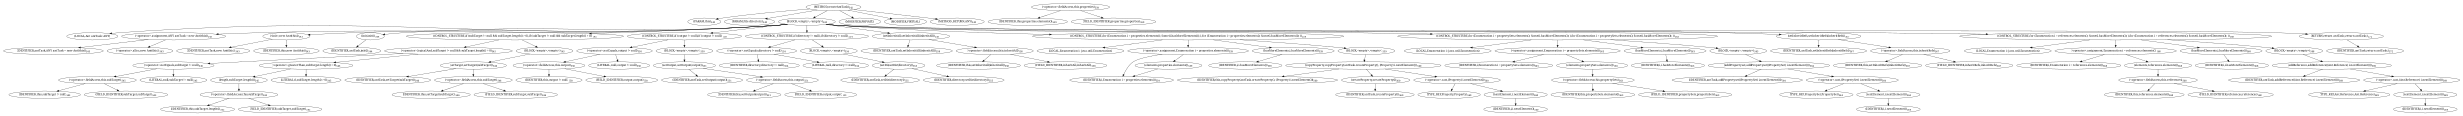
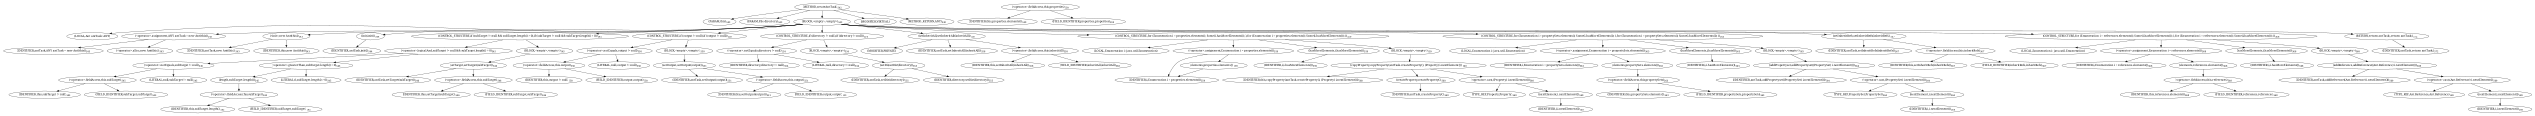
  digraph {
    fontname="Noto Serif"
    node [fontname="Noto Serif"]
    edge [fontname="Noto Serif"]
    n1 [label=<(METHOD,createAntTask)<SUB>542</SUB>>]
    n2 [label=<(PARAM,this)<SUB>542</SUB>>]
    n3 [label=<(PARAM,File directory)<SUB>542</SUB>>]
    n4 [label=<(BLOCK,&lt;empty&gt;,&lt;empty&gt;)<SUB>542</SUB>>]
    n5 [label=<(MODIFIER,PRIVATE)>]
    n6 [label=<(MODIFIER,VIRTUAL)>]
    n7 [label=<(METHOD_RETURN,ANY)<SUB>542</SUB>>]
    n8 [label=<(LOCAL,Ant antTask: ANY)>]
    n9 [label=<(&lt;operator&gt;.assignment,ANY antTask = new Ant(this))<SUB>543</SUB>>]
    n10 [label=<(&lt;init&gt;,new Ant(this))<SUB>543</SUB>>]
    n11 [label=<(init,init())<SUB>544</SUB>>]
    n12 [label=<(CONTROL_STRUCTURE,if (subTarget != null &amp;&amp; subTarget.length() &gt; 0),if (subTarget != null &amp;&amp; subTarget.length() &gt; 0))<SUB>545</SUB>>]
    n13 [label=<(CONTROL_STRUCTURE,if (output != null),if (output != null))<SUB>550</SUB>>]
    n14 [label=<(CONTROL_STRUCTURE,if (directory != null),if (directory != null))<SUB>554</SUB>>]
    n15 [label=<(setInheritAll,setInheritAll(inheritAll))<SUB>558</SUB>>]
    n16 [label=<(CONTROL_STRUCTURE,for (Enumeration i = properties.elements(); Some(i.hasMoreElements()); ),for (Enumeration i = properties.elements(); Some(i.hasMoreElements()); ))<SUB>559</SUB>>]
    n17 [label=<(CONTROL_STRUCTURE,for (Enumeration i = propertySets.elements(); Some(i.hasMoreElements()); ),for (Enumeration i = propertySets.elements(); Some(i.hasMoreElements()); ))<SUB>563</SUB>>]
    n18 [label=<(setInheritRefs,setInheritRefs(inheritRefs))<SUB>567</SUB>>]
    n19 [label=<(CONTROL_STRUCTURE,for (Enumeration i = references.elements(); Some(i.hasMoreElements()); ),for (Enumeration i = references.elements(); Some(i.hasMoreElements()); ))<SUB>568</SUB>>]
    n20 [label=<(RETURN,return antTask;,return antTask;)<SUB>572</SUB>>]
    n21 [label=<(IDENTIFIER,antTask,ANY antTask = new Ant(this))<SUB>543</SUB>>]
    n22 [label=<(&lt;operator&gt;.alloc,new Ant(this))<SUB>543</SUB>>]
    n23 [label=<(IDENTIFIER,antTask,new Ant(this))<SUB>543</SUB>>]
    n24 [label=<(IDENTIFIER,this,new Ant(this))<SUB>543</SUB>>]
    n25 [label=<(IDENTIFIER,antTask,init())<SUB>544</SUB>>]
    n26 [label=<(&lt;operator&gt;.logicalAnd,subTarget != null &amp;&amp; subTarget.length() &gt; 0)<SUB>545</SUB>>]
    n27 [label=<(BLOCK,&lt;empty&gt;,&lt;empty&gt;)<SUB>545</SUB>>]
    n28 [label=<(&lt;operator&gt;.notEquals,output != null)<SUB>550</SUB>>]
    n29 [label=<(BLOCK,&lt;empty&gt;,&lt;empty&gt;)<SUB>550</SUB>>]
    n30 [label=<(&lt;operator&gt;.notEquals,directory != null)<SUB>254</SUB>>]
    n31 [label=<(BLOCK,&lt;empty&gt;,&lt;empty&gt;)<SUB>554</SUB>>]
    n32 [label=<(IDENTIFIER,antTask,setInheritAll(inheritAll))<SUB>558</SUB>>]
    n33 [label=<(&lt;operator&gt;.fieldAccess,this.inheritAll)<SUB>558</SUB>>]
    n34 [label=<(LOCAL,Enumeration i: java.util.Enumeration)>]
    n35 [label=<(&lt;operator&gt;.assignment,Enumeration i = properties.elements())<SUB>559</SUB>>]
    n36 [label=<(hasMoreElements,i.hasMoreElements())<SUB>559</SUB>>]
    n37 [label=<(BLOCK,&lt;empty&gt;,&lt;empty&gt;)<SUB>559</SUB>>]
    n38 [label=<(LOCAL,Enumeration i: java.util.Enumeration)>]
    n39 [label=<(&lt;operator&gt;.assignment,Enumeration i = propertySets.elements())<SUB>563</SUB>>]
    n40 [label=<(hasMoreElements,i.hasMoreElements())<SUB>563</SUB>>]
    n41 [label=<(BLOCK,&lt;empty&gt;,&lt;empty&gt;)<SUB>563</SUB>>]
    n42 [label=<(IDENTIFIER,antTask,setInheritRefs(inheritRefs))<SUB>567</SUB>>]
    n43 [label=<(&lt;operator&gt;.fieldAccess,this.inheritRefs)<SUB>567</SUB>>]
    n44 [label=<(LOCAL,Enumeration i: java.util.Enumeration)>]
    n45 [label=<(&lt;operator&gt;.assignment,Enumeration i = references.elements())<SUB>568</SUB>>]
    n46 [label=<(hasMoreElements,i.hasMoreElements())<SUB>568</SUB>>]
    n47 [label=<(BLOCK,&lt;empty&gt;,&lt;empty&gt;)<SUB>568</SUB>>]
    n48 [label=<(IDENTIFIER,antTask,return antTask;)<SUB>572</SUB>>]
    n49 [label=<(&lt;operator&gt;.notEquals,subTarget != null)<SUB>545</SUB>>]
    n50 [label=<(&lt;operator&gt;.greaterThan,subTarget.length() &gt; 0)<SUB>545</SUB>>]
    n51 [label=<(setTarget,setTarget(subTarget))<SUB>546</SUB>>]
    n52 [label=<(&lt;operator&gt;.fieldAccess,this.subTarget)<SUB>545</SUB>>]
    n53 [label=<(LITERAL,null,subTarget != null)<SUB>545</SUB>>]
    n54 [label=<(length,subTarget.length())<SUB>545</SUB>>]
    n55 [label=<(LITERAL,0,subTarget.length() &gt; 0)<SUB>545</SUB>>]
    n56 [label=<(IDENTIFIER,this,subTarget != null)<SUB>545</SUB>>]
    n57 [label=<(FIELD_IDENTIFIER,subTarget,subTarget)<SUB>545</SUB>>]
    n58 [label=<(&lt;operator&gt;.fieldAccess,this.subTarget)<SUB>545</SUB>>]
    n59 [label=<(IDENTIFIER,this,subTarget.length())<SUB>545</SUB>>]
    n60 [label=<(FIELD_IDENTIFIER,subTarget,subTarget)<SUB>545</SUB>>]
    n61 [label=<(IDENTIFIER,antTask,setTarget(subTarget))<SUB>546</SUB>>]
    n62 [label=<(&lt;operator&gt;.fieldAccess,this.subTarget)<SUB>546</SUB>>]
    n63 [label=<(IDENTIFIER,this,setTarget(subTarget))<SUB>546</SUB>>]
    n64 [label=<(FIELD_IDENTIFIER,subTarget,subTarget)<SUB>546</SUB>>]
    n65 [label=<(&lt;operator&gt;.fieldAccess,this.output)<SUB>550</SUB>>]
    n66 [label=<(LITERAL,null,output != null)<SUB>550</SUB>>]
    n67 [label=<(setOutput,setOutput(output))<SUB>551</SUB>>]
    n68 [label=<(IDENTIFIER,this,output != null)<SUB>550</SUB>>]
    n69 [label=<(FIELD_IDENTIFIER,output,output)<SUB>550</SUB>>]
    n70 [label=<(IDENTIFIER,antTask,setOutput(output))<SUB>551</SUB>>]
    n71 [label=<(&lt;operator&gt;.fieldAccess,this.output)<SUB>551</SUB>>]
    n72 [label=<(IDENTIFIER,this,setOutput(output))<SUB>551</SUB>>]
    n73 [label=<(FIELD_IDENTIFIER,output,output)<SUB>551</SUB>>]
    n74 [label=<(IDENTIFIER,directory,directory != null)<SUB>554</SUB>>]
    n75 [label=<(LITERAL,null,directory != null)<SUB>554</SUB>>]
    n76 [label=<(setDir,setDir(directory))<SUB>555</SUB>>]
    n77 [label=<(IDENTIFIER,antTask,setDir(directory))<SUB>555</SUB>>]
    n78 [label=<(IDENTIFIER,directory,setDir(directory))<SUB>555</SUB>>]
    n79 [label=<(IDENTIFIER,this,setInheritAll(inheritAll))<SUB>558</SUB>>]
    n80 [label=<(FIELD_IDENTIFIER,inheritAll,inheritAll)<SUB>558</SUB>>]
    n81 [label=<(IDENTIFIER,i,Enumeration i = properties.elements())<SUB>559</SUB>>]
    n82 [label=<(elements,properties.elements())<SUB>559</SUB>>]
    n83 [label=<(IDENTIFIER,i,i.hasMoreElements())<SUB>559</SUB>>]
    n84 [label=<(copyProperty,copyProperty(antTask.createProperty(), (Property) i.nextElement()))<SUB>560</SUB>>]
    n85 [label=<(&lt;operator&gt;.fieldAccess,this.properties)<SUB>559</SUB>>]
    n86 [label=<(IDENTIFIER,this,properties.elements())<SUB>559</SUB>>]
    n87 [label=<(FIELD_IDENTIFIER,properties,properties)<SUB>559</SUB>>]
    n88 [label=<(IDENTIFIER,this,copyProperty(antTask.createProperty(), (Property) i.nextElement()))<SUB>560</SUB>>]
    n89 [label=<(createProperty,createProperty())<SUB>560</SUB>>]
    n90 [label=<(&lt;operator&gt;.cast,(Property) i.nextElement())<SUB>560</SUB>>]
    n91 [label=<(IDENTIFIER,antTask,createProperty())<SUB>560</SUB>>]
    n92 [label=<(TYPE_REF,Property,Property)<SUB>560</SUB>>]
    n93 [label=<(nextElement,i.nextElement())<SUB>560</SUB>>]
    n94 [label=<(IDENTIFIER,i,i.nextElement())<SUB>560</SUB>>]
    n95 [label=<(IDENTIFIER,i,Enumeration i = propertySets.elements())<SUB>563</SUB>>]
    n96 [label=<(elements,propertySets.elements())<SUB>563</SUB>>]
    n97 [label=<(IDENTIFIER,i,i.hasMoreElements())<SUB>563</SUB>>]
    n98 [label=<(addPropertyset,addPropertyset((PropertySet) i.nextElement()))<SUB>564</SUB>>]
    n99 [label=<(&lt;operator&gt;.fieldAccess,this.propertySets)<SUB>563</SUB>>]
    n100 [label=<(IDENTIFIER,this,propertySets.elements())<SUB>563</SUB>>]
    n101 [label=<(FIELD_IDENTIFIER,propertySets,propertySets)<SUB>563</SUB>>]
    n102 [label=<(IDENTIFIER,antTask,addPropertyset((PropertySet) i.nextElement()))<SUB>564</SUB>>]
    n103 [label=<(&lt;operator&gt;.cast,(PropertySet) i.nextElement())<SUB>564</SUB>>]
    n104 [label=<(TYPE_REF,PropertySet,PropertySet)<SUB>564</SUB>>]
    n105 [label=<(nextElement,i.nextElement())<SUB>564</SUB>>]
    n106 [label=<(IDENTIFIER,i,i.nextElement())<SUB>564</SUB>>]
    n107 [label=<(IDENTIFIER,this,setInheritRefs(inheritRefs))<SUB>567</SUB>>]
    n108 [label=<(FIELD_IDENTIFIER,inheritRefs,inheritRefs)<SUB>567</SUB>>]
    n109 [label=<(IDENTIFIER,i,Enumeration i = references.elements())<SUB>568</SUB>>]
    n110 [label=<(elements,references.elements())<SUB>568</SUB>>]
    n111 [label=<(IDENTIFIER,i,i.hasMoreElements())<SUB>568</SUB>>]
    n112 [label=<(addReference,addReference((Ant.Reference) i.nextElement()))<SUB>569</SUB>>]
    n113 [label=<(&lt;operator&gt;.fieldAccess,this.references)<SUB>568</SUB>>]
    n114 [label=<(IDENTIFIER,this,references.elements())<SUB>568</SUB>>]
    n115 [label=<(FIELD_IDENTIFIER,references,references)<SUB>568</SUB>>]
    n116 [label=<(IDENTIFIER,antTask,addReference((Ant.Reference) i.nextElement()))<SUB>569</SUB>>]
    n117 [label=<(&lt;operator&gt;.cast,(Ant.Reference) i.nextElement())<SUB>569</SUB>>]
    n118 [label=<(TYPE_REF,Ant.Reference,Ant.Reference)<SUB>569</SUB>>]
    n119 [label=<(nextElement,i.nextElement())<SUB>569</SUB>>]
    n120 [label=<(IDENTIFIER,i,i.nextElement())<SUB>569</SUB>>]
    n1 -> n2
    n1 -> n3
    n1 -> n4
-   n1 -> n5
+   n15 -> n5
    n1 -> n6
    n1 -> n7
    n4 -> n8
    n4 -> n9
    n4 -> n10
    n4 -> n11
    n4 -> n12
    n4 -> n13
    n4 -> n14
    n4 -> n15
    n4 -> n16
    n4 -> n17
    n4 -> n18
    n4 -> n19
    n4 -> n20
    n9 -> n21
    n9 -> n22
    n10 -> n23
    n10 -> n24
    n11 -> n25
    n12 -> n26
    n12 -> n27
    n13 -> n28
    n13 -> n29
    n14 -> n30
    n14 -> n31
    n15 -> n32
    n15 -> n33
    n16 -> n34
    n16 -> n35
    n16 -> n36
    n16 -> n37
    n17 -> n38
    n17 -> n39
    n17 -> n40
    n17 -> n41
    n18 -> n42
    n18 -> n43
    n19 -> n44
    n19 -> n45
    n19 -> n46
    n19 -> n47
    n20 -> n48
    n26 -> n49
    n26 -> n50
    n27 -> n51
    n28 -> n65
    n28 -> n66
    n29 -> n67
    n30 -> n74
    n30 -> n75
    n31 -> n76
    n33 -> n79
    n33 -> n80
    n35 -> n81
    n35 -> n82
    n36 -> n83
    n37 -> n84
    n39 -> n95
    n39 -> n96
    n40 -> n97
    n41 -> n98
    n43 -> n107
    n43 -> n108
    n45 -> n109
    n45 -> n110
    n46 -> n111
    n47 -> n112
    n49 -> n52
    n49 -> n53
    n50 -> n54
    n50 -> n55
    n51 -> n61
    n51 -> n62
    n52 -> n56
    n52 -> n57
    n54 -> n58
    n58 -> n59
    n58 -> n60
    n62 -> n63
    n62 -> n64
    n65 -> n68
    n65 -> n69
    n67 -> n70
    n67 -> n71
    n71 -> n72
    n71 -> n73
    n76 -> n77
    n76 -> n78
    n82 -> n81
    n84 -> n88
    n84 -> n89
    n84 -> n90
    n85 -> n86
    n85 -> n87
    n89 -> n91
    n90 -> n92
    n90 -> n93
    n93 -> n94
    n96 -> n99
    n98 -> n102
    n98 -> n103
    n99 -> n100
    n99 -> n101
    n103 -> n104
    n103 -> n105
    n105 -> n106
    n110 -> n113
    n112 -> n116
    n112 -> n117
    n113 -> n114
    n113 -> n115
    n117 -> n118
    n117 -> n119
    n119 -> n120
  }
